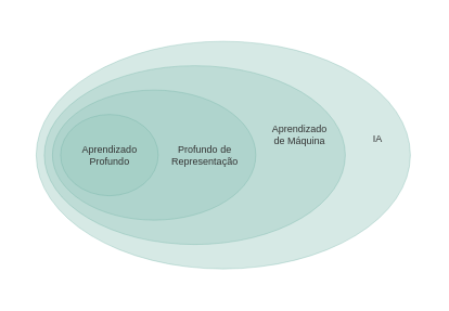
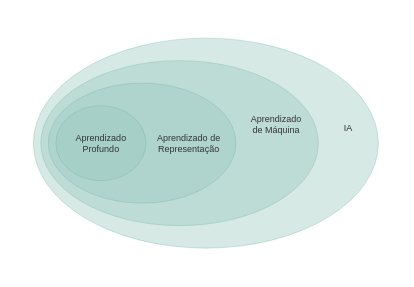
  <mxCell id="0" />
  <mxCell id="1" parent="0" />
  <mxCell id="2" value="" style="rounded=0;whiteSpace=wrap;html=1;strokeColor=none;" vertex="1" parent="1"><mxGeometry x="20" y="20" width="510" height="340" as="geometry" /></mxCell>
  <mxCell id="3" value="" style="ellipse;whiteSpace=wrap;html=1;opacity=40;strokeColor=#67AB9F;fillColor=#9AC7BF;" vertex="1" parent="1"><mxGeometry x="44" y="50" width="460" height="280" as="geometry" /></mxCell>
  <mxCell id="4" value="" style="ellipse;whiteSpace=wrap;html=1;opacity=40;strokeColor=#67AB9F;fillColor=#9AC7BF;" vertex="1" parent="1"><mxGeometry x="54" y="80" width="370" height="220" as="geometry" /></mxCell>
  <mxCell id="5" value="" style="ellipse;whiteSpace=wrap;html=1;opacity=40;strokeColor=#67AB9F;fillColor=#9AC7BF;" vertex="1" parent="1"><mxGeometry x="64" y="110" width="250" height="160" as="geometry" /></mxCell>
  <mxCell id="6" value="" style="ellipse;whiteSpace=wrap;html=1;opacity=40;strokeColor=#67AB9F;fillColor=#9AC7BF;" vertex="1" parent="1"><mxGeometry x="74" y="140" width="120" height="100" as="geometry" /></mxCell>
  <mxCell id="7" value="IA" style="text;html=1;strokeColor=none;fillColor=none;align=center;verticalAlign=middle;whiteSpace=wrap;rounded=0;fontFamily=Helvetica;fontStyle=0;fontColor=#333333;" vertex="1" parent="1"><mxGeometry x="444" y="160" width="40" height="20" as="geometry" /></mxCell>
  <mxCell id="8" value="Aprendizado de Máquina" style="text;html=1;strokeColor=none;fillColor=none;align=center;verticalAlign=middle;whiteSpace=wrap;rounded=0;fontFamily=Helvetica;fontStyle=0;fontColor=#333333;" vertex="1" parent="1"><mxGeometry x="333" y="155" width="70" height="20" as="geometry" /></mxCell>
- <mxCell id="9" value="Profundo de Representação" style="text;html=1;strokeColor=none;fillColor=none;align=center;verticalAlign=middle;whiteSpace=wrap;rounded=0;fontFamily=Helvetica;fontStyle=0;fontColor=#333333;" vertex="1" parent="1"><mxGeometry x="204" y="180" width="95" height="20" as="geometry" /></mxCell>
+ <mxCell id="9" value="Aprendizado de Representação" style="text;html=1;strokeColor=none;fillColor=none;align=center;verticalAlign=middle;whiteSpace=wrap;rounded=0;fontFamily=Helvetica;fontStyle=0;fontColor=#333333;" vertex="1" parent="1"><mxGeometry x="204" y="180" width="95" height="20" as="geometry" /></mxCell>
  <mxCell id="10" value="Aprendizado Profundo" style="text;html=1;strokeColor=none;fillColor=none;align=center;verticalAlign=middle;whiteSpace=wrap;rounded=0;fontFamily=Helvetica;fontStyle=0;fontColor=#333333;" vertex="1" parent="1"><mxGeometry x="86.5" y="180" width="95" height="20" as="geometry" /></mxCell>
